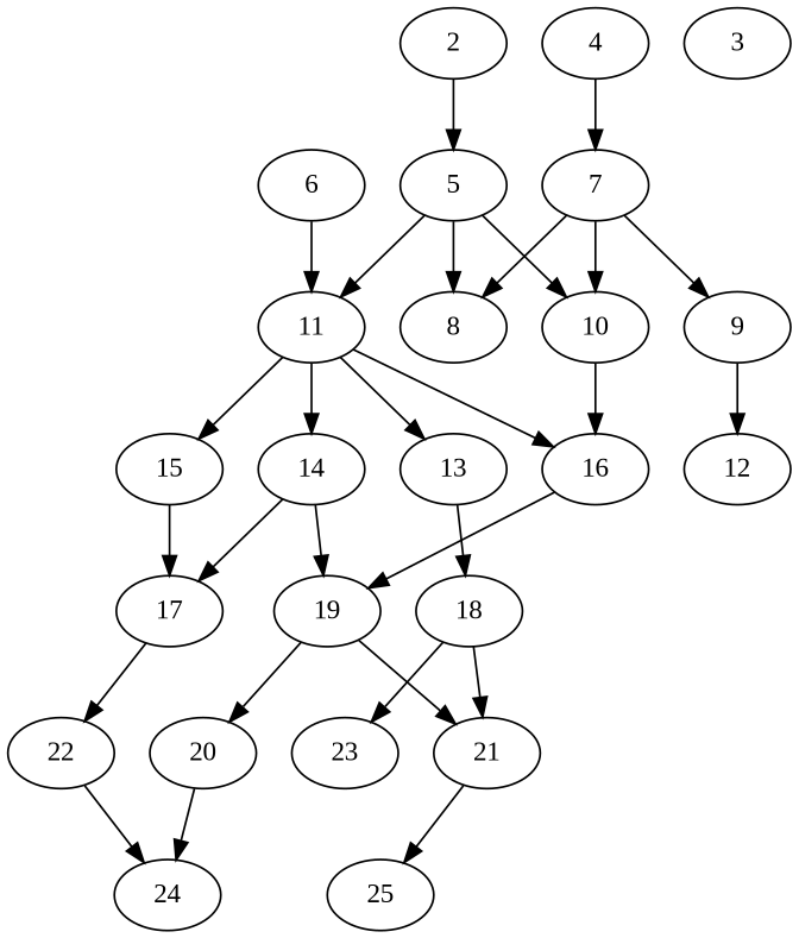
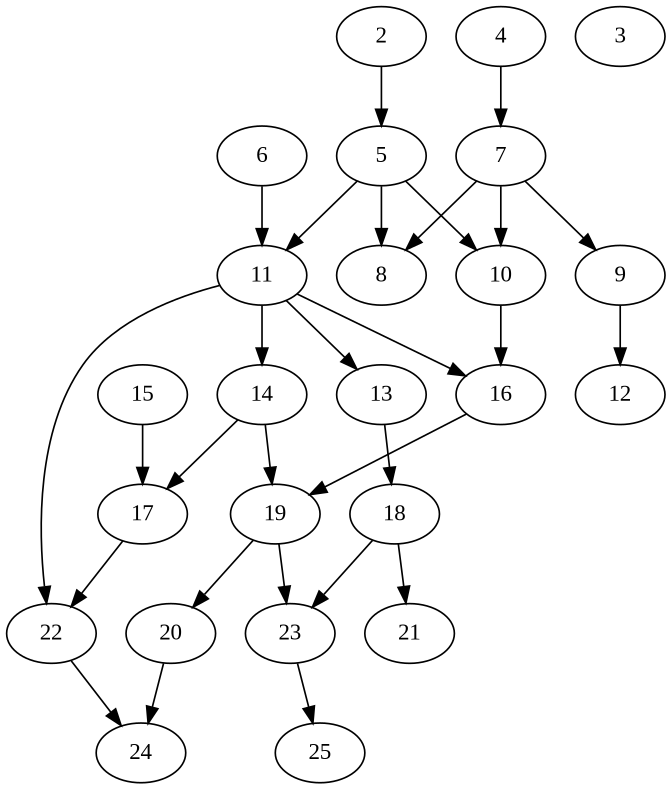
  digraph {
    fontname="Liberation Serif"
    node [alpha=0.15 fontname="Liberation Serif"]
    edge [fontname="Liberation Serif"]
    6 [alpha=0.12 expect_size=52404224]
    11 [alpha=0.04 expect_size=21924864]
    16 [alpha=0.14 expect_size=42867712]
    13 [alpha=0.04 expect_size=36729856]
    14 [alpha=0.05 expect_size=24334336]
    15 [alpha=0.19 expect_size=32363520]
    2 [alpha=0.08 expect_size=44871680]
    5 [alpha=0.04 expect_size=26864640]
    8 [alpha=0.01 expect_size=29198336]
    10 [alpha=0.09 expect_size=6449152]
    3 [expect_size=42148864]
    4 [alpha=0.03 expect_size=5836800]
    7 [alpha=0.04 expect_size=22991872]
    9 [alpha=0.12 expect_size=7848960]
    12 [alpha=0.08 expect_size=18467840]
    19 [expect_size=36118528]
    18 [expect_size=34038784]
    17 [alpha=0.18 expect_size=23508992]
    22 [expect_size=46651392]
    23 [alpha=0.05 expect_size=18235392]
    20 [alpha=0.03 expect_size=16449536]
    21 [alpha=0.01 expect_size=37198848]
    25 [expect_size=38754304]
    24 [expect_size=28038144]
    6 -> 11
    11 -> 16
    11 -> 13
    11 -> 14
-   11 -> 15
+   11 -> 22
    16 -> 19
    13 -> 18
    14 -> 19
    14 -> 17
    15 -> 17
    2 -> 5
    5 -> 11
    5 -> 8
    5 -> 10
    10 -> 16
    4 -> 7
    7 -> 8
    7 -> 10
    7 -> 9
    9 -> 12
-   19 -> 21
+   19 -> 23
    19 -> 20
    18 -> 23
    18 -> 21
    17 -> 22
    22 -> 24
-   21 -> 25
+   23 -> 25
    20 -> 24
  }
